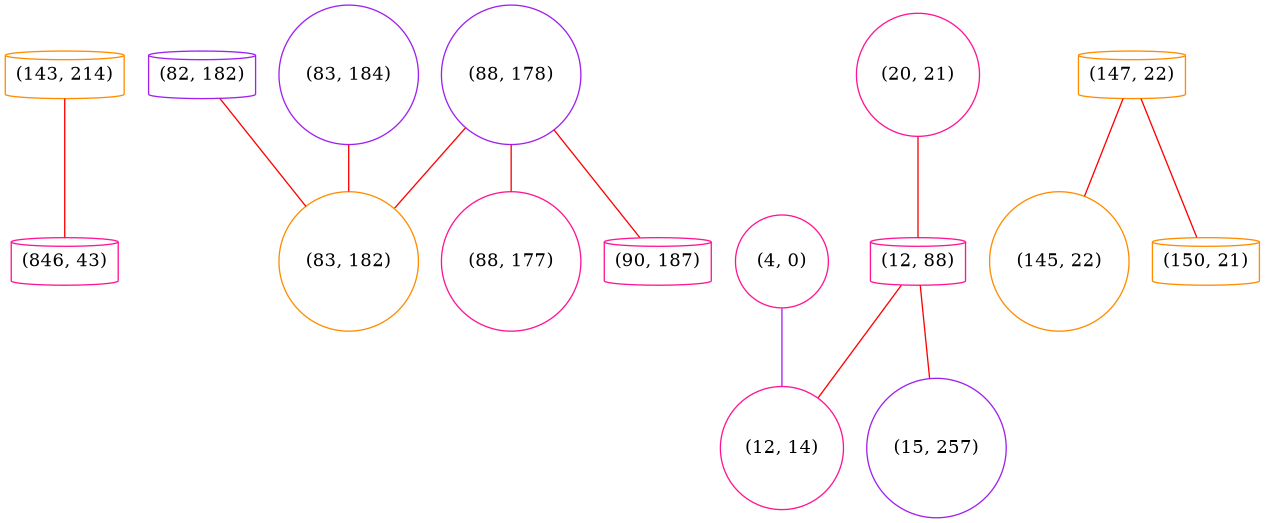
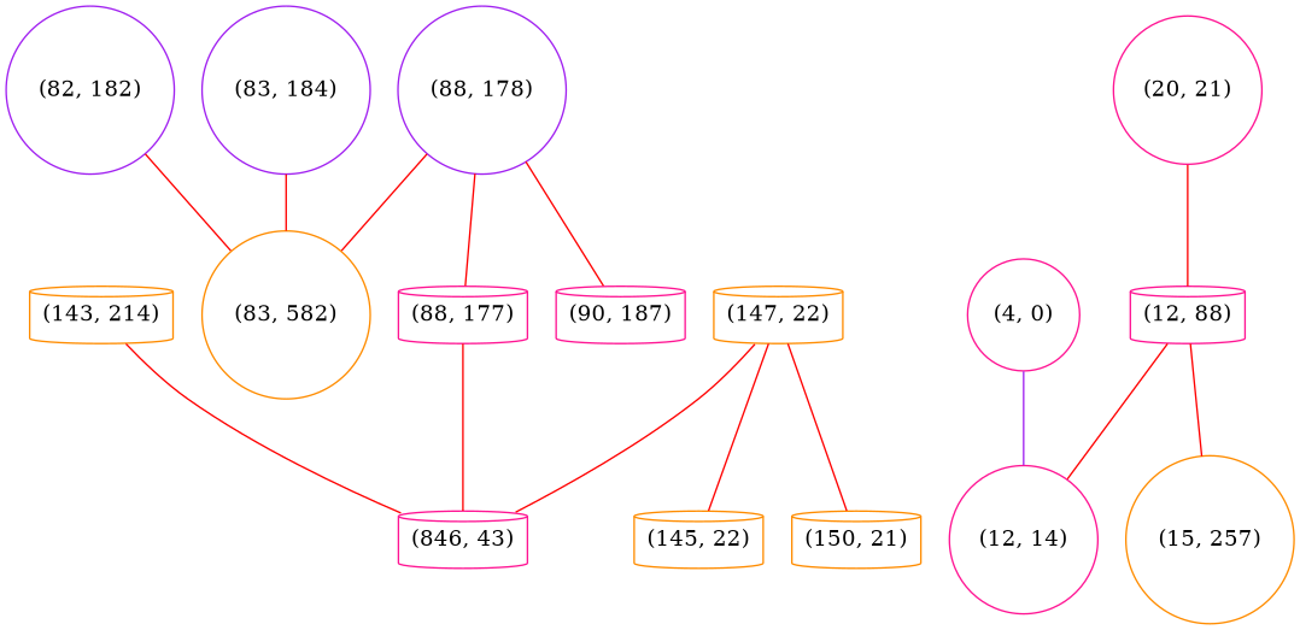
  graph {
    node [color=deeppink shape=cylinder]
    edge [color=red weight=1]
    "(143, 214)" [color=darkorange]
    n2 [label="(846, 43)"]
-   "(82, 182)" [color=purple]
-   "(83, 182)" [color=darkorange shape=circle]
+   "(82, 182)" [color=purple shape=circle]
+   "(83, 182)" [color=darkorange shape=circle label="(83, 582)"]
    "(88, 178)" [color=purple shape=circle]
-   "(88, 177)" [shape=circle]
+   "(88, 177)"
    n7 [label="(90, 187)"]
    n8 [label="(12, 88)"]
    "(20, 21)" [shape=circle]
-   "(15, 257)" [color=purple shape=circle]
+   "(15, 257)" [color=darkorange shape=circle]
    "(12, 14)" [shape=circle]
    "(147, 22)" [color=darkorange]
-   "(145, 22)" [color=darkorange shape=circle]
+   "(145, 22)" [color=darkorange]
    "(150, 21)" [color=darkorange]
    "(83, 184)" [color=purple shape=circle]
    n16 [label="(4, 0)" shape=circle]
    "(143, 214)" -- n2
    "(82, 182)" -- "(83, 182)"
    "(88, 178)" -- "(83, 182)"
    "(88, 178)" -- "(88, 177)"
    "(88, 178)" -- n7
+   "(88, 177)" -- n2
    n8 -- "(15, 257)"
    n8 -- "(12, 14)"
    "(20, 21)" -- n8
+   "(147, 22)" -- n2
    "(147, 22)" -- "(145, 22)"
    "(147, 22)" -- "(150, 21)"
    "(83, 184)" -- "(83, 182)"
    n16 -- "(12, 14)" [color=purple weight=4]
  }
